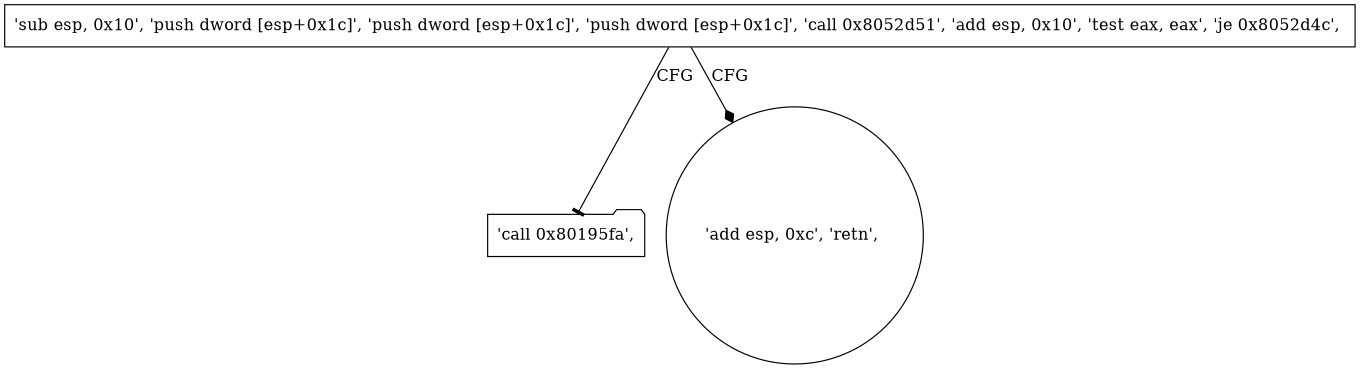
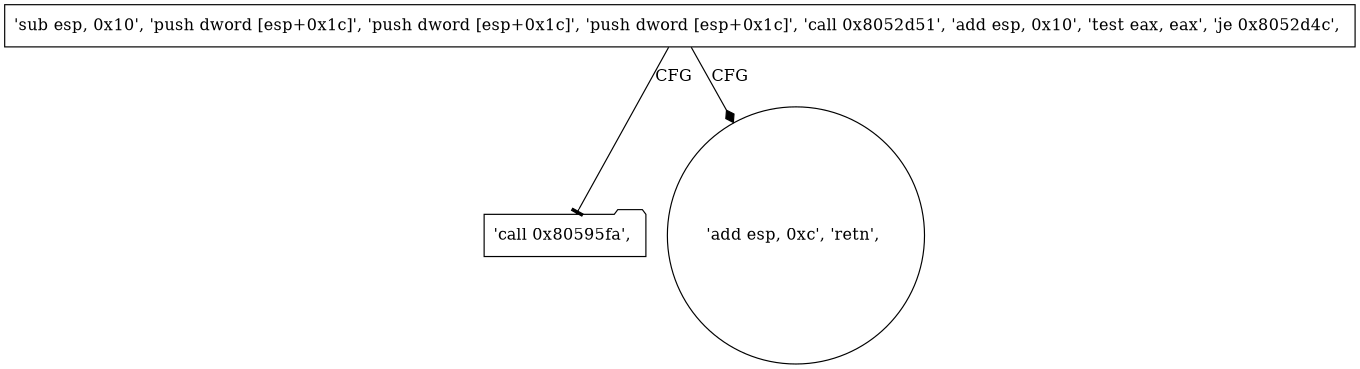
  digraph {
    n1 [label="'sub esp, 0x10', 'push dword [esp+0x1c]', 'push dword [esp+0x1c]', 'push dword [esp+0x1c]', 'call 0x8052d51', 'add esp, 0x10', 'test eax, eax', 'je 0x8052d4c', " shape=box]
-   n2 [label="'call 0x80195fa'," shape=folder]
+   n2 [label="'call 0x80595fa', " shape=folder]
    n3 [label="'add esp, 0xc', 'retn', " shape=circle]
    n1 -> n2 [label=CFG arrowhead=tee]
    n1 -> n3 [label=CFG arrowhead=diamond]
  }
